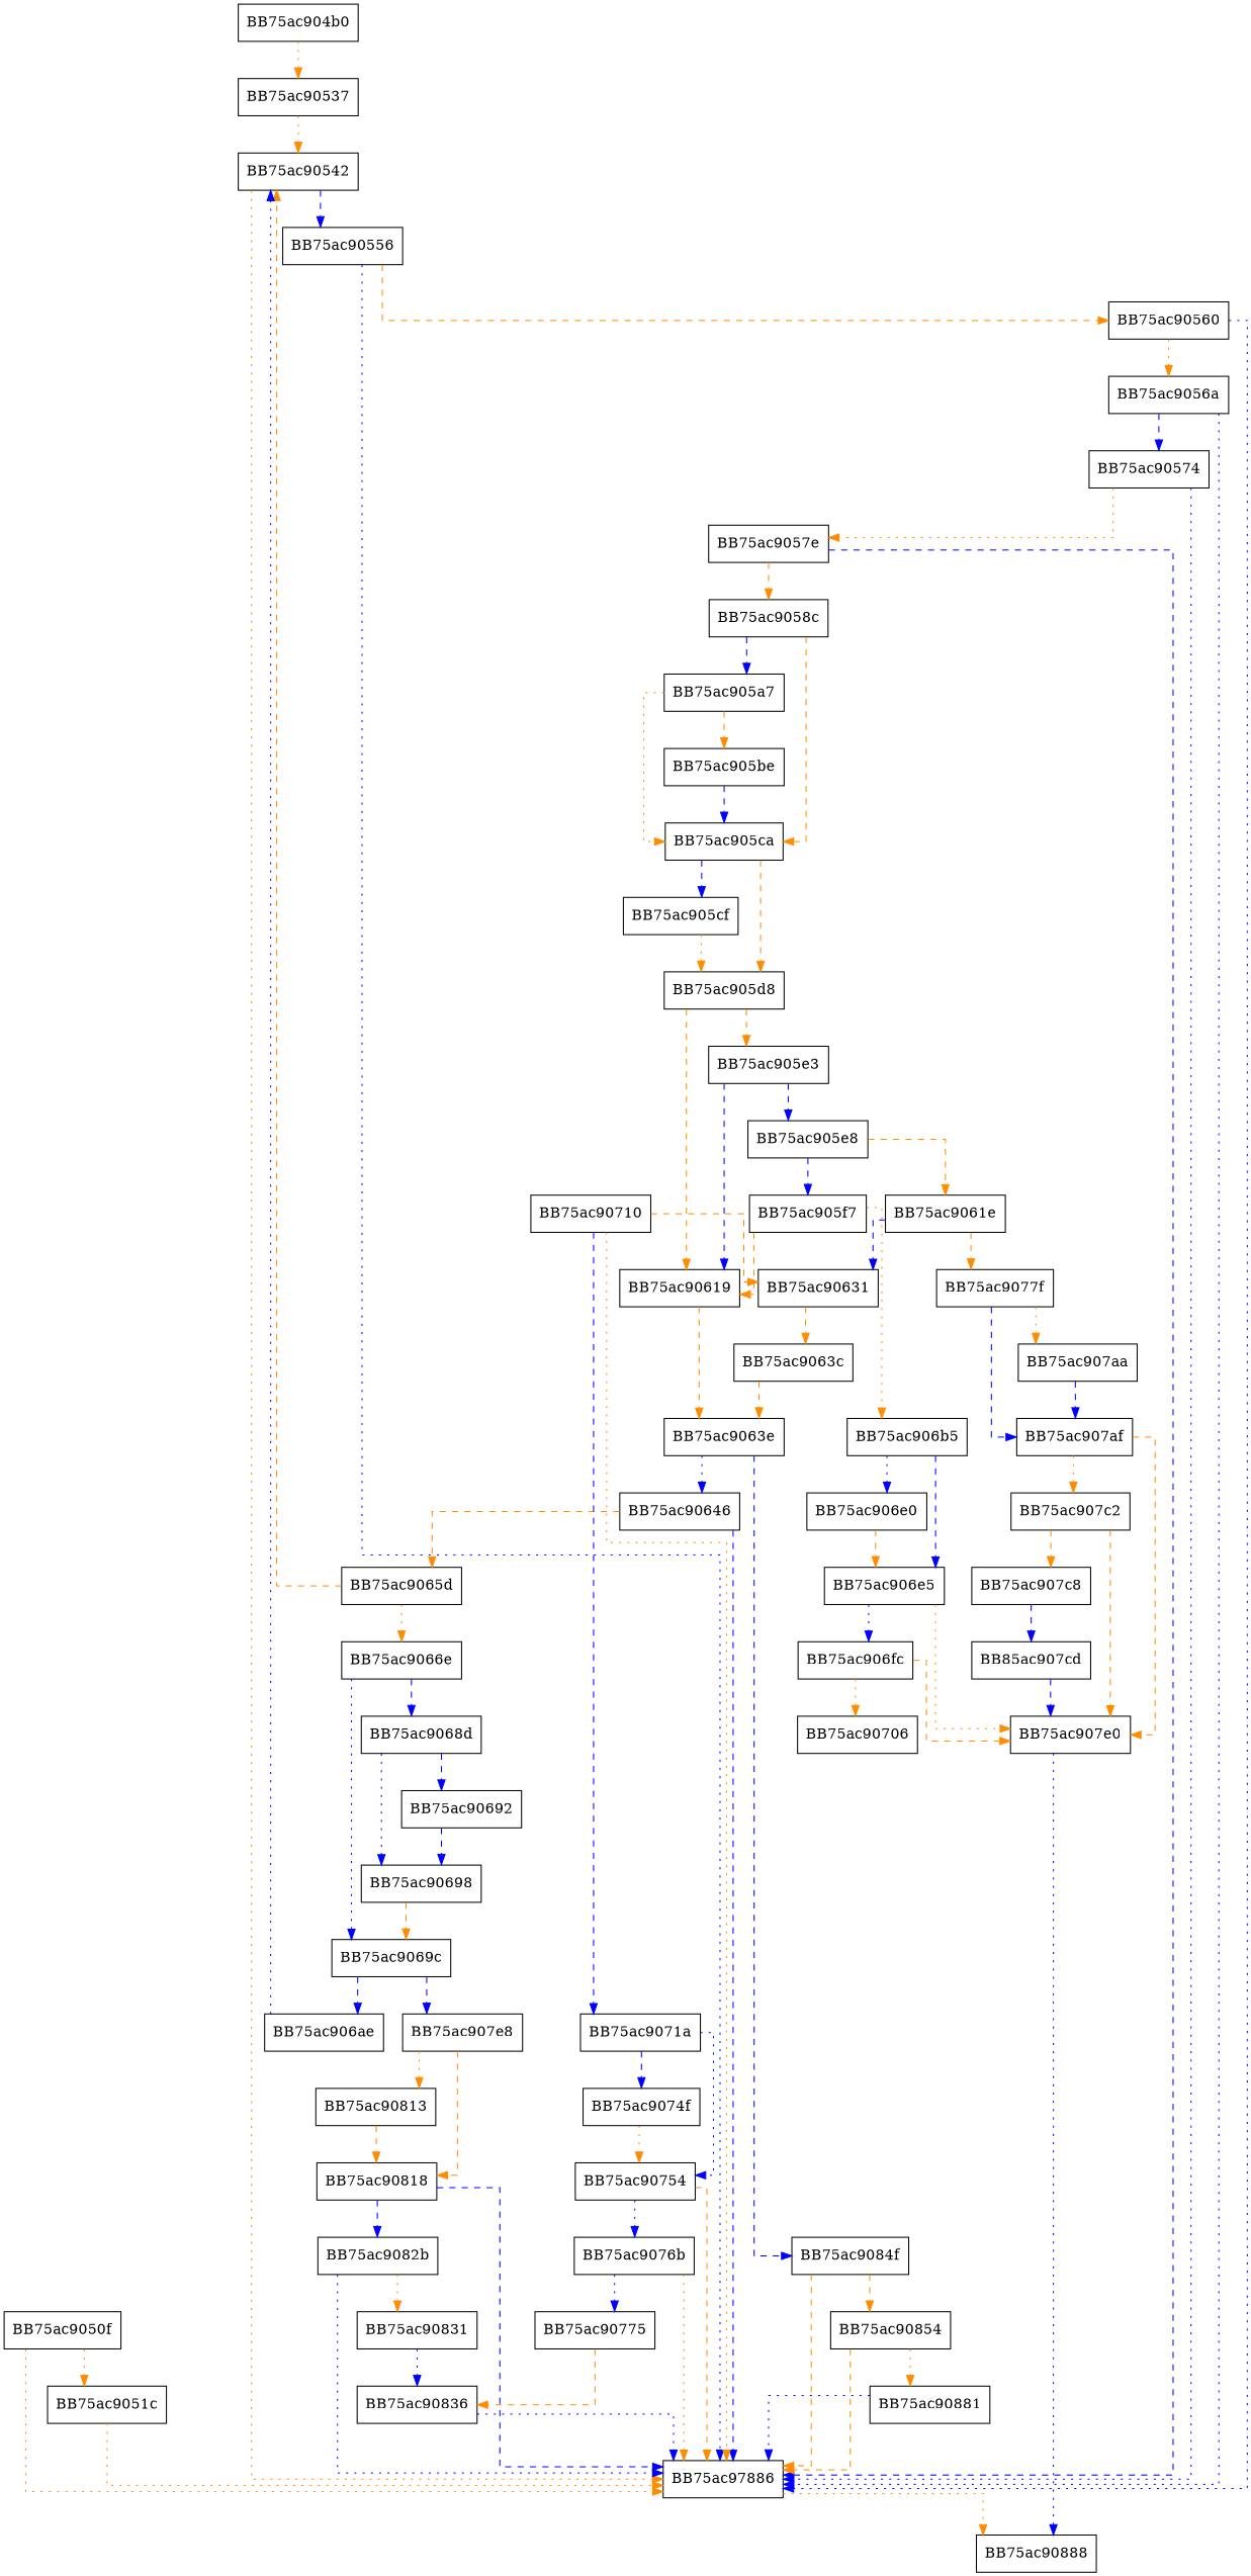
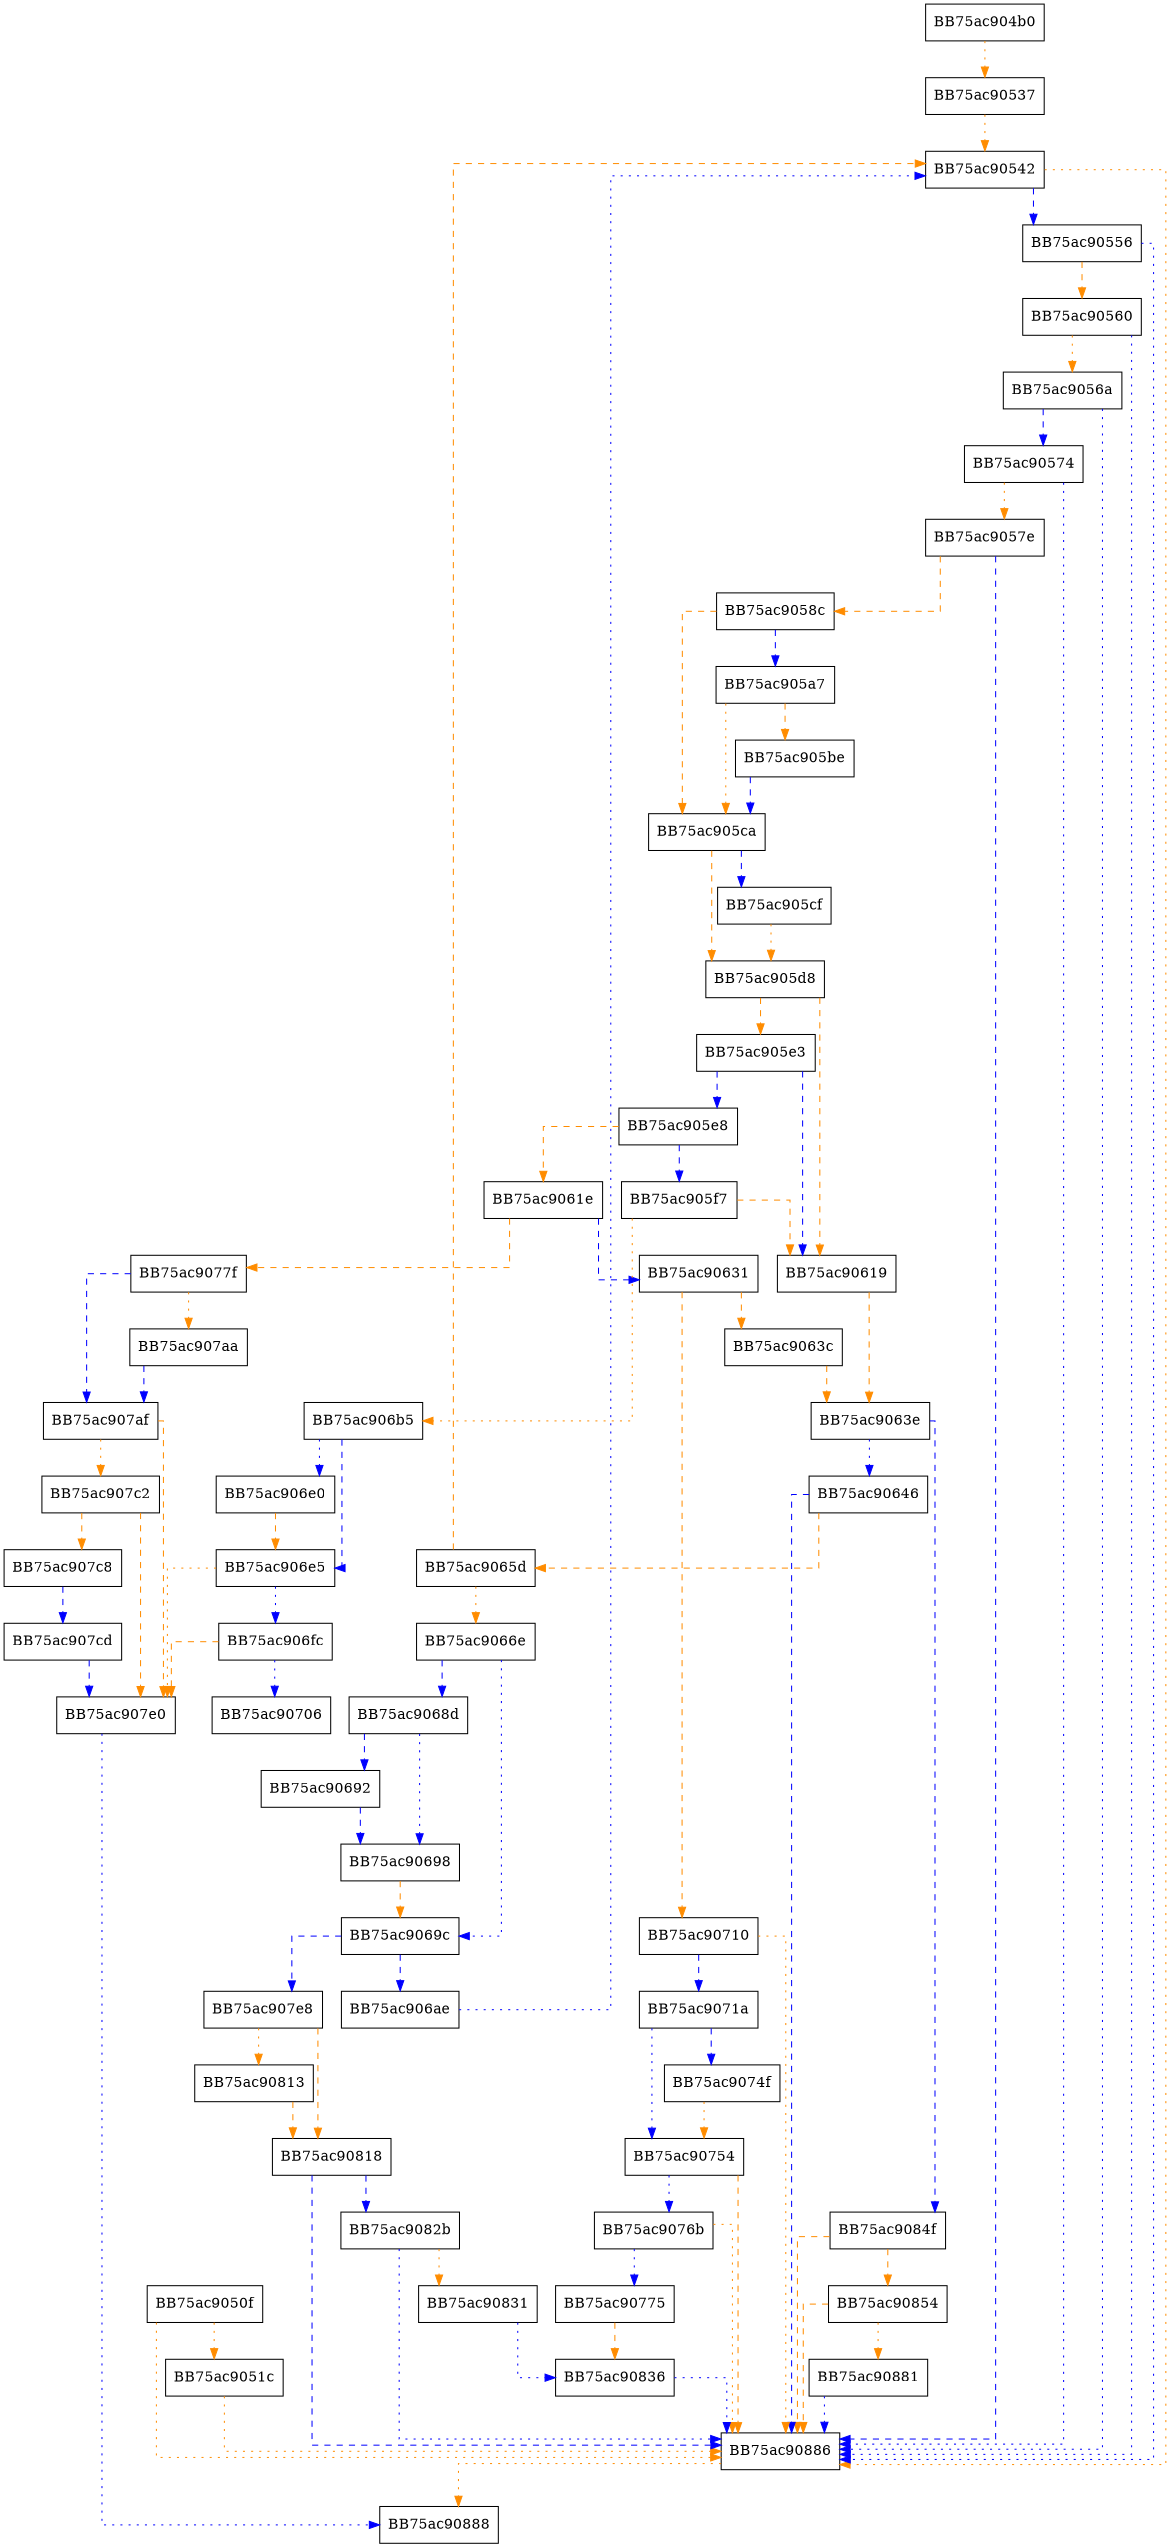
  digraph {
    splines=ortho
    node [shape=box]
    edge [color=darkorange style=dashed]
    BB75ac904b0
    BB75ac90537
    BB75ac90542
-   BB75ac90886 [label=BB75ac97886]
+   BB75ac90886
    BB75ac90556
    BB75ac90888
    BB75ac9050f
    BB75ac9051c
    BB75ac90560
    BB75ac9056a
    BB75ac90574
    BB75ac9057e
    BB75ac9058c
    BB75ac905ca
    BB75ac905a7
    BB75ac905d8
    BB75ac905cf
    BB75ac905be
    BB75ac90619
    BB75ac905e3
    BB75ac9063e
    BB75ac905e8
    BB75ac9084f
    BB75ac90646
    BB75ac9061e
    BB75ac905f7
    BB75ac9077f
    BB75ac90631
    BB75ac906b5
    BB75ac907af
    BB75ac907aa
    BB75ac90710
    BB75ac9063c
    BB75ac906e5
    BB75ac906e0
    BB75ac907e0
    BB75ac906fc
    BB75ac90854
    BB75ac9065d
    BB75ac907c2
    BB75ac9071a
    BB75ac90754
    BB75ac9074f
    BB75ac90881
    BB75ac9066e
    BB75ac9069c
    BB75ac9068d
    BB75ac907e8
    BB75ac906ae
    BB75ac90698
    BB75ac90692
    BB75ac90818
    BB75ac90813
    BB75ac9082b
    BB75ac90706
-   BB75ac907cd [label=BB85ac907cd]
+   BB75ac907cd
    BB75ac9076b
    BB75ac90775
    BB75ac90836
    BB75ac907c8
    BB75ac90831
    BB75ac904b0 -> BB75ac90537 [style=dotted]
    BB75ac90537 -> BB75ac90542 [style=dotted]
    BB75ac90542 -> BB75ac90886 [style=dotted]
    BB75ac90542 -> BB75ac90556 [color=blue]
    BB75ac90886 -> BB75ac90888 [style=dotted]
    BB75ac90556 -> BB75ac90886 [color=blue style=dotted]
    BB75ac90556 -> BB75ac90560
    BB75ac9050f -> BB75ac90886 [style=dotted]
    BB75ac9050f -> BB75ac9051c [style=dotted]
    BB75ac9051c -> BB75ac90886 [style=dotted]
    BB75ac90560 -> BB75ac90886 [color=blue style=dotted]
    BB75ac90560 -> BB75ac9056a [style=dotted]
    BB75ac9056a -> BB75ac90886 [color=blue style=dotted]
    BB75ac9056a -> BB75ac90574 [color=blue]
    BB75ac90574 -> BB75ac90886 [color=blue style=dotted]
    BB75ac90574 -> BB75ac9057e [style=dotted]
    BB75ac9057e -> BB75ac90886 [color=blue]
    BB75ac9057e -> BB75ac9058c
    BB75ac9058c -> BB75ac905ca
    BB75ac9058c -> BB75ac905a7 [color=blue]
    BB75ac905ca -> BB75ac905d8
    BB75ac905ca -> BB75ac905cf [color=blue]
    BB75ac905a7 -> BB75ac905ca [style=dotted]
    BB75ac905a7 -> BB75ac905be
    BB75ac905d8 -> BB75ac90619
    BB75ac905d8 -> BB75ac905e3
    BB75ac905cf -> BB75ac905d8 [style=dotted]
    BB75ac905be -> BB75ac905ca [color=blue]
    BB75ac90619 -> BB75ac9063e
    BB75ac905e3 -> BB75ac90619 [color=blue]
    BB75ac905e3 -> BB75ac905e8 [color=blue]
    BB75ac9063e -> BB75ac9084f [color=blue]
    BB75ac9063e -> BB75ac90646 [color=blue style=dotted]
    BB75ac905e8 -> BB75ac9061e
    BB75ac905e8 -> BB75ac905f7 [color=blue]
    BB75ac9084f -> BB75ac90886
    BB75ac9084f -> BB75ac90854
    BB75ac90646 -> BB75ac90886 [color=blue]
    BB75ac90646 -> BB75ac9065d
    BB75ac9061e -> BB75ac9077f
    BB75ac9061e -> BB75ac90631 [color=blue]
    BB75ac905f7 -> BB75ac90619
    BB75ac905f7 -> BB75ac906b5 [style=dotted]
    BB75ac9077f -> BB75ac907af [color=blue]
    BB75ac9077f -> BB75ac907aa [style=dotted]
-   BB75ac90710 -> BB75ac90631
+   BB75ac90631 -> BB75ac90710
    BB75ac90631 -> BB75ac9063c
    BB75ac906b5 -> BB75ac906e5 [color=blue]
    BB75ac906b5 -> BB75ac906e0 [color=blue style=dotted]
    BB75ac907af -> BB75ac907e0
    BB75ac907af -> BB75ac907c2 [style=dotted]
    BB75ac907aa -> BB75ac907af [color=blue]
    BB75ac90710 -> BB75ac90886 [style=dotted]
    BB75ac90710 -> BB75ac9071a [color=blue]
    BB75ac9063c -> BB75ac9063e
    BB75ac906e5 -> BB75ac907e0 [style=dotted]
    BB75ac906e5 -> BB75ac906fc [color=blue style=dotted]
    BB75ac906e0 -> BB75ac906e5
    BB75ac907e0 -> BB75ac90888 [color=blue style=dotted]
    BB75ac906fc -> BB75ac907e0
-   BB75ac906fc -> BB75ac90706 [style=dotted]
+   BB75ac906fc -> BB75ac90706 [color=blue style=dotted]
    BB75ac90854 -> BB75ac90886
    BB75ac90854 -> BB75ac90881 [style=dotted]
    BB75ac9065d -> BB75ac90542
    BB75ac9065d -> BB75ac9066e [style=dotted]
    BB75ac907c2 -> BB75ac907e0
    BB75ac907c2 -> BB75ac907c8
    BB75ac9071a -> BB75ac90754 [color=blue style=dotted]
    BB75ac9071a -> BB75ac9074f [color=blue]
    BB75ac90754 -> BB75ac90886
    BB75ac90754 -> BB75ac9076b [color=blue style=dotted]
    BB75ac9074f -> BB75ac90754 [style=dotted]
    BB75ac90881 -> BB75ac90886 [color=blue style=dotted]
    BB75ac9066e -> BB75ac9069c [color=blue style=dotted]
    BB75ac9066e -> BB75ac9068d [color=blue]
    BB75ac9069c -> BB75ac907e8 [color=blue]
    BB75ac9069c -> BB75ac906ae [color=blue]
    BB75ac9068d -> BB75ac90698 [color=blue style=dotted]
    BB75ac9068d -> BB75ac90692 [color=blue]
    BB75ac907e8 -> BB75ac90818
    BB75ac907e8 -> BB75ac90813 [style=dotted]
    BB75ac906ae -> BB75ac90542 [color=blue style=dotted]
    BB75ac90698 -> BB75ac9069c
    BB75ac90692 -> BB75ac90698 [color=blue]
    BB75ac90818 -> BB75ac90886 [color=blue]
    BB75ac90818 -> BB75ac9082b [color=blue]
    BB75ac90813 -> BB75ac90818
    BB75ac9082b -> BB75ac90886 [color=blue style=dotted]
    BB75ac9082b -> BB75ac90831 [style=dotted]
    BB75ac907cd -> BB75ac907e0 [color=blue]
    BB75ac9076b -> BB75ac90886 [style=dotted]
    BB75ac9076b -> BB75ac90775 [color=blue style=dotted]
    BB75ac90775 -> BB75ac90836
    BB75ac90836 -> BB75ac90886 [color=blue style=dotted]
    BB75ac907c8 -> BB75ac907cd [color=blue]
    BB75ac90831 -> BB75ac90836 [color=blue style=dotted]
  }
